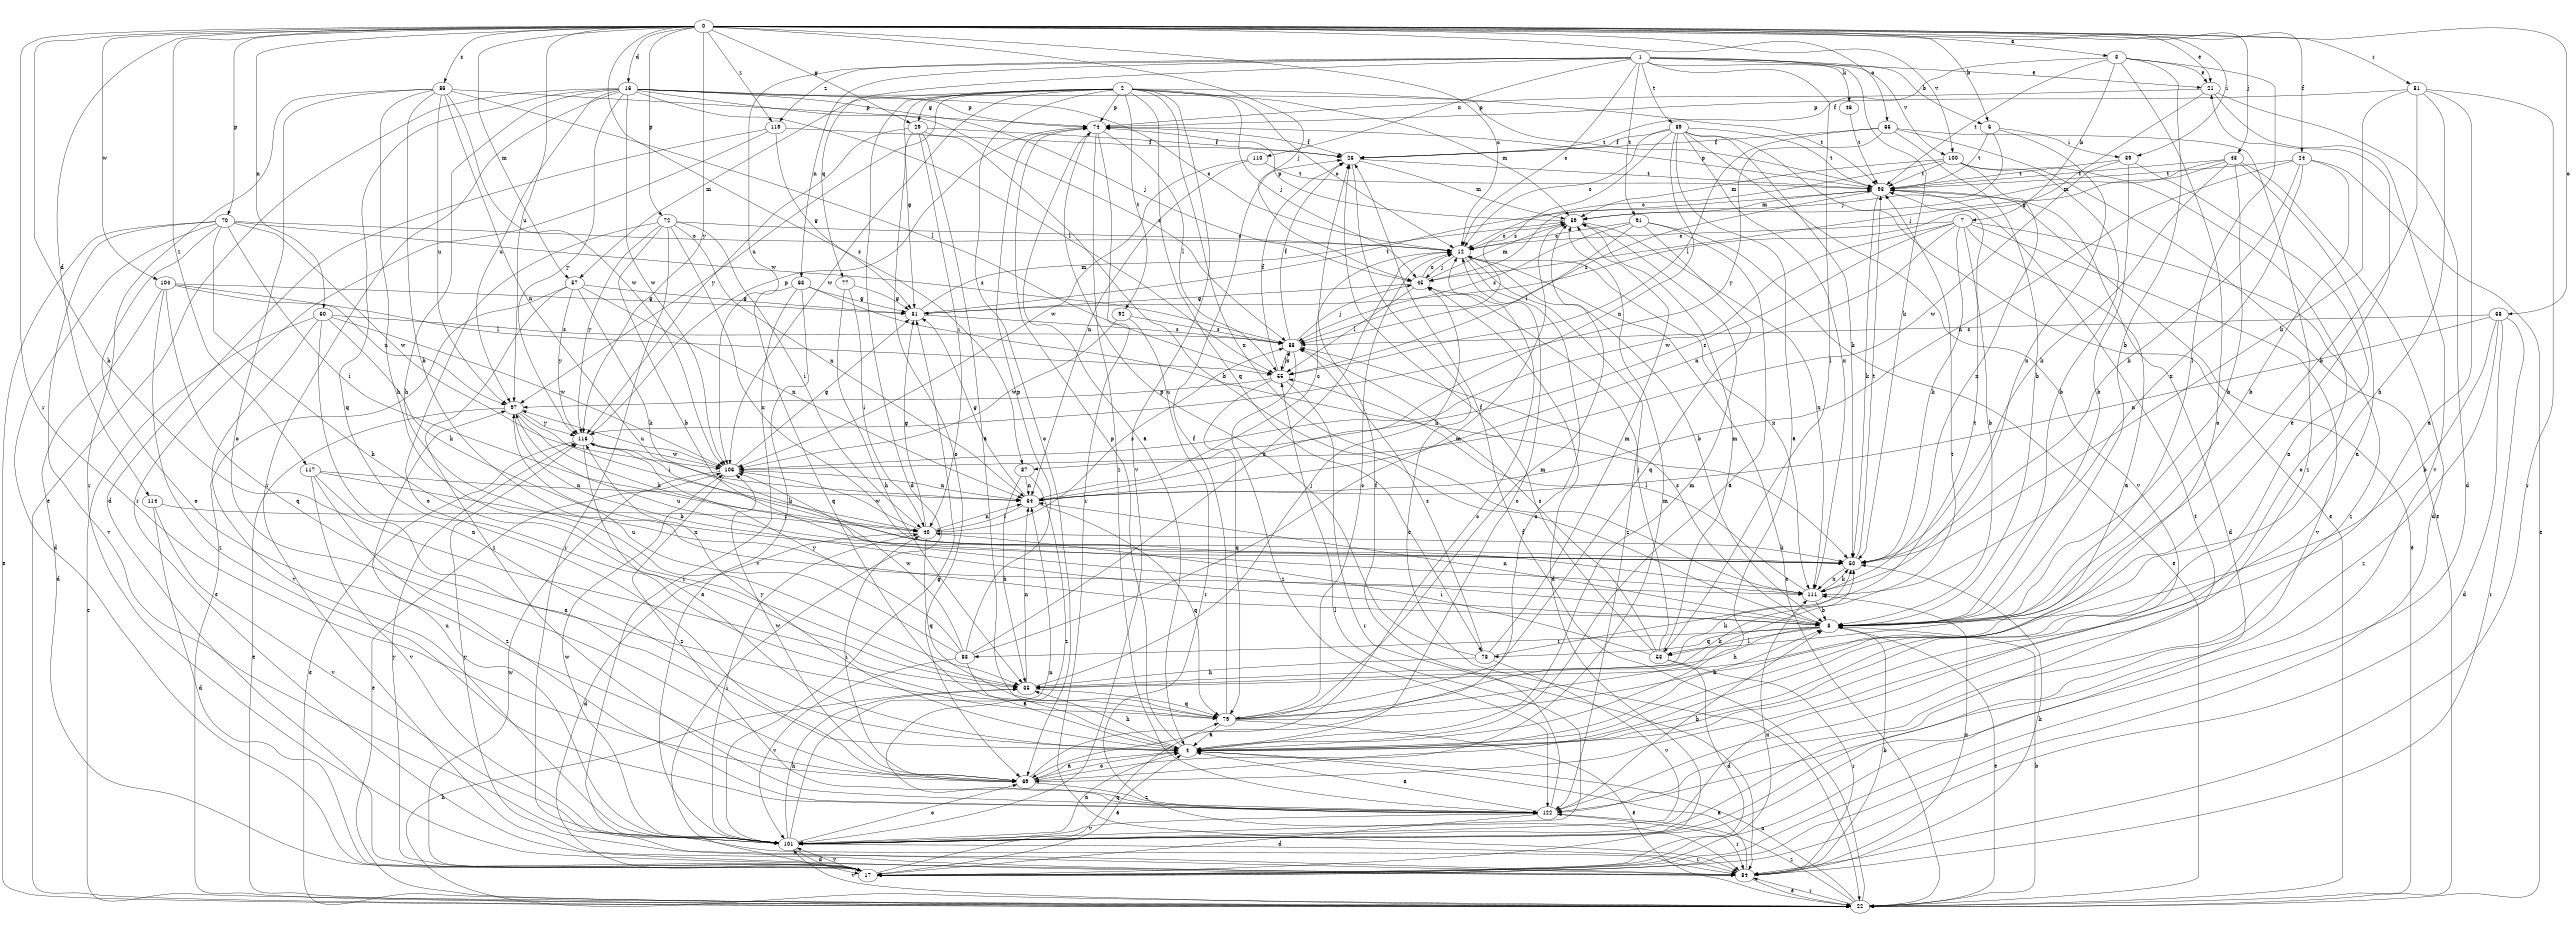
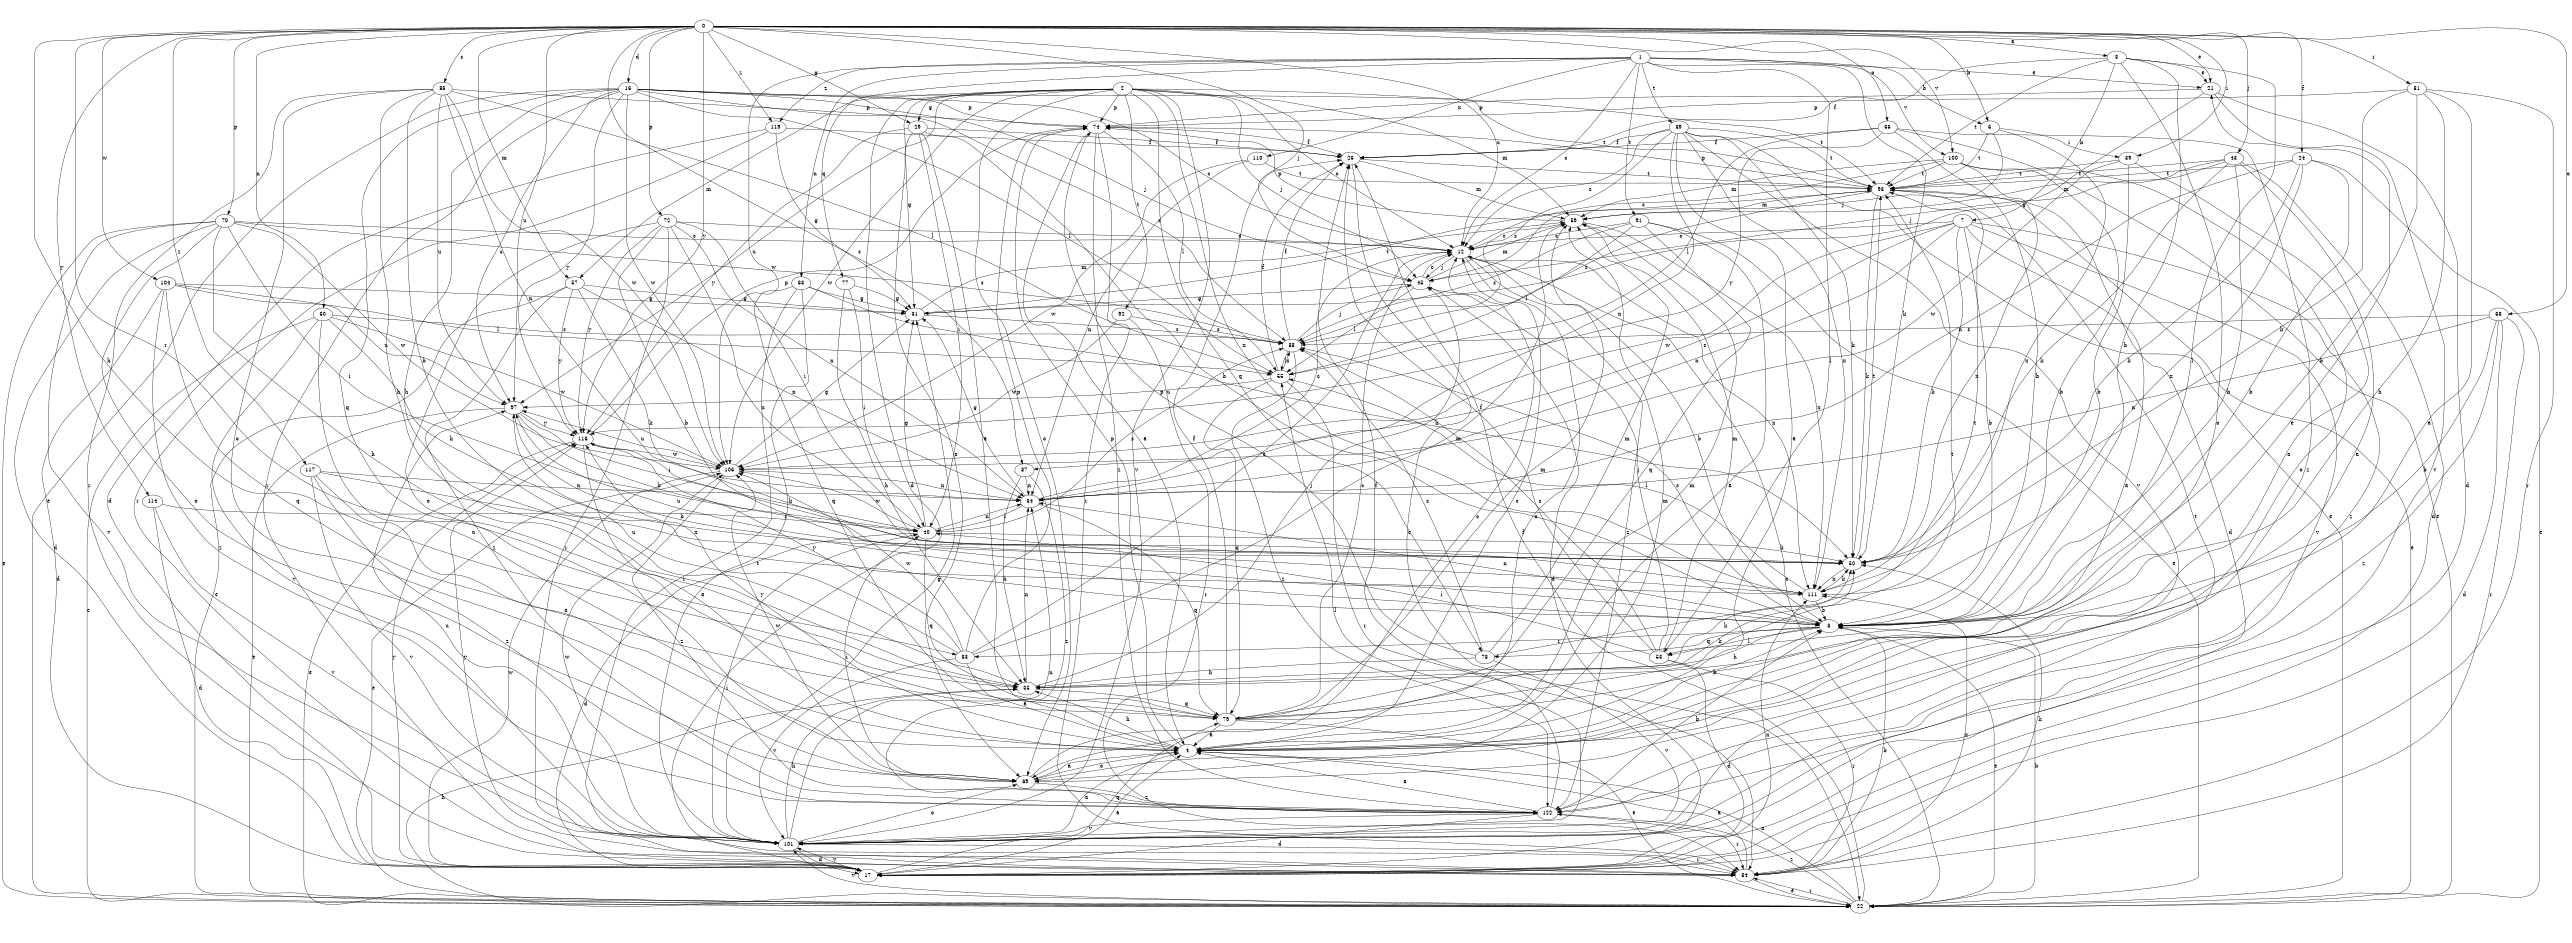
  strict digraph {
    0
    3
    6
    12
    16
    21
    24
    29
    35
    39
    43
    45
    57
    60
    66
    68
    70
    72
    81
    83
    86
    87
    97
    100
    104
    114
    116
    117
    119
    53
    69
    93
    7
    8
    26
    111
    122
    106
    74
    22
    88
    55
    79
    84
    17
    31
    101
    50
    64
    4
    40
    59
    1
-   46
    63
    77
    89
    91
    110
    2
    78
    92
    0 -> 3 [label=a]
    0 -> 6 [label=b]
    0 -> 12 [label=c]
    0 -> 16 [label=d]
    0 -> 21 [label=e]
    0 -> 24 [label=f]
    0 -> 29 [label=g]
    0 -> 35 [label=h]
    0 -> 39 [label=i]
    0 -> 43 [label=j]
    0 -> 45 [label=j]
    0 -> 57 [label=m]
    0 -> 60 [label=n]
    0 -> 66 [label=o]
    0 -> 68 [label=o]
    0 -> 70 [label=p]
    0 -> 72 [label=p]
    0 -> 81 [label=r]
-   0 -> 69 [label=r]
+   0 -> 83 [label=r]
    0 -> 86 [label=s]
    0 -> 87 [label=s]
    0 -> 97 [label=u]
    0 -> 100 [label=v]
    0 -> 104 [label=w]
-   0 -> 114 [label=d]
+   0 -> 114 [label=y]
    0 -> 116 [label=y]
    0 -> 117 [label=z]
    0 -> 119 [label=z]
    3 -> 21 [label=e]
    3 -> 53 [label=l]
    3 -> 69 [label=o]
    3 -> 93 [label=t]
    3 -> 7 [label=b]
    3 -> 8 [label=b]
    3 -> 26 [label=f]
    6 -> 39 [label=i]
    6 -> 45 [label=j]
    6 -> 93 [label=t]
    6 -> 111 [label=x]
    12 -> 45 [label=j]
    12 -> 69 [label=o]
    12 -> 8 [label=b]
    12 -> 111 [label=x]
    12 -> 122 [label=z]
    16 -> 12 [label=c]
    16 -> 35 [label=h]
    16 -> 45 [label=j]
    16 -> 97 [label=u]
    16 -> 116 [label=y]
    16 -> 93 [label=t]
    16 -> 106 [label=w]
    16 -> 74 [label=p]
    16 -> 22 [label=e]
    16 -> 88 [label=s]
    16 -> 55 [label=l]
    16 -> 79 [label=q]
    16 -> 84 [label=r]
    21 -> 74 [label=p]
    21 -> 17 [label=d]
    21 -> 31 [label=g]
    21 -> 101 [label=v]
    24 -> 93 [label=t]
    24 -> 8 [label=b]
    24 -> 111 [label=x]
    24 -> 22 [label=e]
    24 -> 50 [label=k]
    24 -> 64 [label=n]
    29 -> 116 [label=y]
    29 -> 69 [label=o]
    29 -> 8 [label=b]
    29 -> 26 [label=f]
    29 -> 4 [label=a]
    29 -> 40 [label=i]
    35 -> 45 [label=j]
    35 -> 79 [label=q]
    35 -> 50 [label=k]
    35 -> 64 [label=n]
    39 -> 93 [label=t]
    39 -> 8 [label=b]
    39 -> 106 [label=w]
    39 -> 4 [label=a]
    43 -> 45 [label=j]
    43 -> 93 [label=t]
    43 -> 8 [label=b]
    43 -> 17 [label=d]
    43 -> 50 [label=k]
    43 -> 4 [label=a]
    43 -> 59 [label=m]
    45 -> 12 [label=c]
    45 -> 55 [label=l]
    45 -> 17 [label=d]
    45 -> 31 [label=g]
    45 -> 59 [label=m]
    57 -> 116 [label=y]
    57 -> 122 [label=z]
    57 -> 22 [label=e]
    57 -> 31 [label=g]
    57 -> 50 [label=k]
    57 -> 64 [label=n]
    60 -> 106 [label=w]
    60 -> 22 [label=e]
    60 -> 88 [label=s]
    60 -> 101 [label=v]
    60 -> 50 [label=k]
    60 -> 4 [label=a]
    66 -> 116 [label=y]
    66 -> 8 [label=b]
    66 -> 26 [label=f]
    66 -> 122 [label=z]
    66 -> 22 [label=e]
    66 -> 55 [label=l]
    68 -> 8 [label=b]
    68 -> 122 [label=z]
    68 -> 88 [label=s]
    68 -> 84 [label=r]
    68 -> 17 [label=d]
    68 -> 64 [label=n]
    70 -> 12 [label=c]
    70 -> 35 [label=h]
    70 -> 69 [label=o]
    70 -> 106 [label=w]
    70 -> 22 [label=e]
    70 -> 88 [label=s]
    70 -> 17 [label=d]
    70 -> 101 [label=v]
    70 -> 40 [label=i]
    72 -> 12 [label=c]
    72 -> 116 [label=y]
    72 -> 69 [label=o]
    72 -> 8 [label=b]
    72 -> 111 [label=x]
    72 -> 84 [label=r]
    72 -> 64 [label=n]
    72 -> 40 [label=i]
    81 -> 35 [label=h]
    81 -> 8 [label=b]
    81 -> 74 [label=p]
    81 -> 84 [label=r]
    81 -> 50 [label=k]
    81 -> 4 [label=a]
    83 -> 12 [label=c]
    83 -> 97 [label=u]
    83 -> 116 [label=y]
    83 -> 106 [label=w]
    83 -> 74 [label=p]
    83 -> 101 [label=v]
    83 -> 4 [label=a]
    83 -> 59 [label=m]
    86 -> 35 [label=h]
    86 -> 97 [label=u]
    86 -> 69 [label=o]
    86 -> 8 [label=b]
    86 -> 106 [label=w]
    86 -> 74 [label=p]
    86 -> 55 [label=l]
    86 -> 84 [label=r]
    86 -> 64 [label=n]
    87 -> 35 [label=h]
    87 -> 122 [label=z]
    87 -> 64 [label=n]
    97 -> 116 [label=y]
    97 -> 8 [label=b]
    97 -> 22 [label=e]
    97 -> 50 [label=k]
    97 -> 40 [label=i]
    100 -> 12 [label=c]
    100 -> 69 [label=o]
    100 -> 93 [label=t]
    100 -> 8 [label=b]
    100 -> 111 [label=x]
    100 -> 59 [label=m]
    104 -> 97 [label=u]
    104 -> 122 [label=z]
    104 -> 55 [label=l]
    104 -> 79 [label=q]
    104 -> 17 [label=d]
    104 -> 31 [label=g]
    114 -> 17 [label=d]
    114 -> 101 [label=v]
    114 -> 40 [label=i]
    116 -> 106 [label=w]
    116 -> 74 [label=p]
    116 -> 22 [label=e]
    116 -> 50 [label=k]
    116 -> 4 [label=a]
    117 -> 111 [label=x]
    117 -> 122 [label=z]
    117 -> 101 [label=v]
    117 -> 64 [label=n]
    117 -> 4 [label=a]
    119 -> 26 [label=f]
    119 -> 84 [label=r]
    119 -> 17 [label=d]
    119 -> 31 [label=g]
    53 -> 45 [label=j]
    53 -> 26 [label=f]
    53 -> 88 [label=s]
    53 -> 84 [label=r]
    53 -> 17 [label=d]
    53 -> 40 [label=i]
    53 -> 59 [label=m]
    69 -> 12 [label=c]
    69 -> 122 [label=z]
    69 -> 106 [label=w]
    69 -> 4 [label=a]
    69 -> 40 [label=i]
    69 -> 59 [label=m]
    93 -> 74 [label=p]
    93 -> 22 [label=e]
    93 -> 88 [label=s]
    93 -> 17 [label=d]
    93 -> 50 [label=k]
    93 -> 59 [label=m]
    7 -> 12 [label=c]
    7 -> 87 [label=s]
    7 -> 8 [label=b]
    7 -> 122 [label=z]
    7 -> 106 [label=w]
    7 -> 101 [label=v]
    7 -> 50 [label=k]
    7 -> 64 [label=n]
    7 -> 4 [label=a]
    8 -> 35 [label=h]
    8 -> 83 [label=r]
    8 -> 53 [label=l]
    8 -> 22 [label=e]
    8 -> 88 [label=s]
    8 -> 64 [label=n]
    8 -> 78 [label=q]
    26 -> 93 [label=t]
    26 -> 22 [label=e]
    26 -> 59 [label=m]
    111 -> 97 [label=u]
    111 -> 8 [label=b]
    111 -> 55 [label=l]
    111 -> 50 [label=k]
    122 -> 8 [label=b]
    122 -> 26 [label=f]
    122 -> 84 [label=r]
    122 -> 17 [label=d]
    122 -> 101 [label=v]
    122 -> 4 [label=a]
    106 -> 97 [label=u]
    106 -> 122 [label=z]
    106 -> 22 [label=e]
    106 -> 31 [label=g]
    106 -> 64 [label=n]
    74 -> 26 [label=f]
    74 -> 122 [label=z]
    74 -> 55 [label=l]
    74 -> 84 [label=r]
    74 -> 4 [label=a]
    22 -> 12 [label=c]
    22 -> 35 [label=h]
    22 -> 8 [label=b]
    22 -> 26 [label=f]
    22 -> 122 [label=z]
    22 -> 84 [label=r]
    22 -> 101 [label=v]
    22 -> 4 [label=a]
    88 -> 45 [label=j]
    88 -> 26 [label=f]
    88 -> 122 [label=z]
    88 -> 55 [label=l]
    55 -> 97 [label=u]
    55 -> 26 [label=f]
    55 -> 88 [label=s]
    55 -> 79 [label=q]
    55 -> 84 [label=r]
    79 -> 12 [label=c]
    79 -> 93 [label=t]
    79 -> 8 [label=b]
    79 -> 26 [label=f]
    79 -> 22 [label=e]
    79 -> 50 [label=k]
    79 -> 4 [label=a]
    79 -> 59 [label=m]
    84 -> 116 [label=y]
    84 -> 8 [label=b]
    84 -> 111 [label=x]
    84 -> 22 [label=e]
    84 -> 50 [label=k]
    84 -> 4 [label=a]
    17 -> 116 [label=y]
    17 -> 111 [label=x]
    17 -> 106 [label=w]
    17 -> 79 [label=q]
    17 -> 101 [label=v]
    17 -> 4 [label=a]
    31 -> 93 [label=t]
    31 -> 88 [label=s]
    31 -> 59 [label=m]
    101 -> 35 [label=h]
    101 -> 97 [label=u]
    101 -> 69 [label=o]
    101 -> 93 [label=t]
    101 -> 106 [label=w]
    101 -> 55 [label=l]
    101 -> 84 [label=r]
    101 -> 17 [label=d]
    101 -> 31 [label=g]
    101 -> 64 [label=n]
    101 -> 4 [label=a]
    101 -> 40 [label=i]
    50 -> 93 [label=t]
    50 -> 111 [label=x]
    64 -> 12 [label=c]
    64 -> 79 [label=q]
    64 -> 31 [label=g]
    64 -> 40 [label=i]
    4 -> 12 [label=c]
    4 -> 21 [label=e]
    4 -> 35 [label=h]
    4 -> 116 [label=y]
    4 -> 69 [label=o]
    4 -> 74 [label=p]
    4 -> 59 [label=m]
    40 -> 106 [label=w]
    40 -> 88 [label=s]
    40 -> 79 [label=q]
    40 -> 17 [label=d]
    40 -> 31 [label=g]
    40 -> 50 [label=k]
    40 -> 64 [label=n]
    59 -> 12 [label=c]
    59 -> 111 [label=x]
    59 -> 74 [label=p]
    1 -> 6 [label=b]
    1 -> 12 [label=c]
    1 -> 21 [label=e]
    1 -> 100 [label=v]
    1 -> 119 [label=z]
    1 -> 53 [label=l]
    1 -> 106 [label=w]
    1 -> 50 [label=k]
-   1 -> 46 [label=k]
    1 -> 63 [label=n]
    1 -> 77 [label=q]
    1 -> 89 [label=t]
    1 -> 91 [label=t]
    1 -> 110 [label=x]
-   46 -> 93 [label=t]
    63 -> 79 [label=q]
    63 -> 84 [label=r]
    63 -> 31 [label=g]
-   63 -> 101 [label=v]
+   63 -> 101 [label=t]
    63 -> 50 [label=k]
    77 -> 35 [label=h]
    77 -> 31 [label=g]
    77 -> 40 [label=i]
    89 -> 12 [label=c]
    89 -> 93 [label=t]
    89 -> 26 [label=f]
    89 -> 111 [label=x]
    89 -> 22 [label=e]
    89 -> 88 [label=s]
    89 -> 101 [label=v]
    89 -> 50 [label=k]
    89 -> 64 [label=n]
    89 -> 4 [label=a]
    91 -> 12 [label=c]
    91 -> 22 [label=e]
    91 -> 88 [label=s]
    91 -> 55 [label=l]
    91 -> 79 [label=q]
    91 -> 4 [label=a]
    110 -> 93 [label=t]
    110 -> 106 [label=w]
    110 -> 64 [label=n]
    2 -> 12 [label=c]
    2 -> 29 [label=g]
    2 -> 45 [label=j]
    2 -> 57 [label=m]
    2 -> 97 [label=u]
    2 -> 69 [label=o]
    2 -> 93 [label=t]
    2 -> 111 [label=x]
    2 -> 106 [label=w]
    2 -> 74 [label=p]
    2 -> 17 [label=d]
    2 -> 31 [label=g]
    2 -> 101 [label=v]
    2 -> 59 [label=m]
    2 -> 78 [label=q]
    2 -> 92 [label=t]
    78 -> 35 [label=h]
    78 -> 93 [label=t]
    78 -> 74 [label=p]
    78 -> 88 [label=s]
    78 -> 101 [label=v]
    78 -> 59 [label=m]
    92 -> 106 [label=w]
    92 -> 88 [label=s]
    92 -> 84 [label=r]
  }
